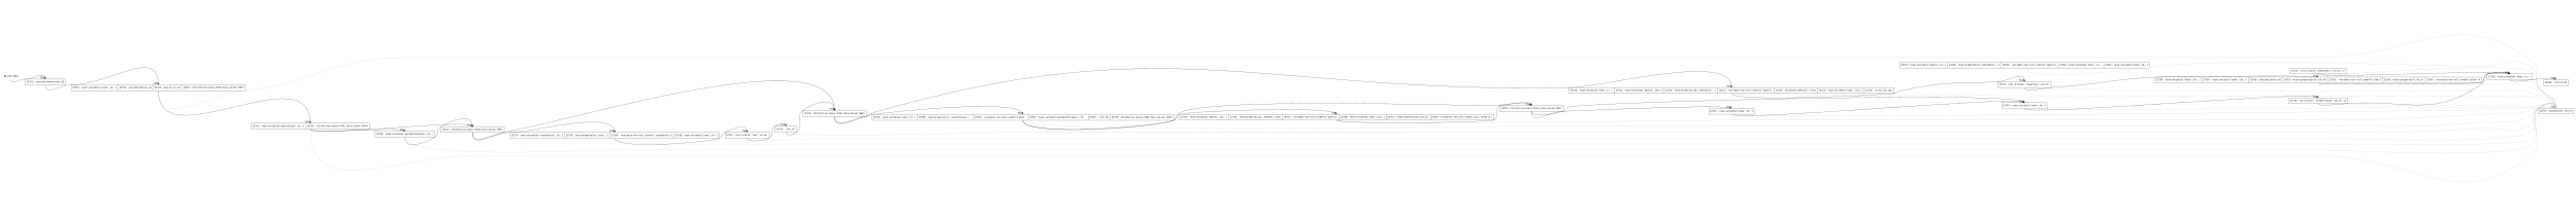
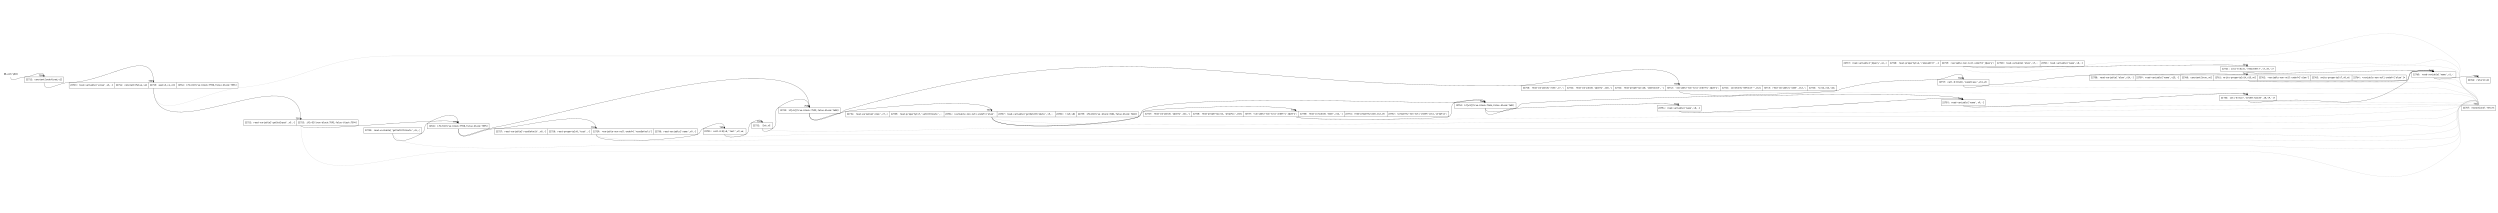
  digraph {
    fontname="JetBrains Mono"
    rankdir=LR
    node [fontname="JetBrains Mono" shape=record]
    edge [fontname="JetBrains Mono" headport=n tailport=s]
    n1 [label=BB_entry865 shape=none]
    n2 [label="{22712: constant[undefined,v1]}"]
    n3 [label="{22713: read-variable['value',v3,-]|22714: constant[false,v4]|22715: ===[v3,v4,v2]|22716: if[v2](true-block:7590,false-block:7591)}"]
    n4 [label="{22722: read-variable['getSetInput',v5,-]|22723: if[v5](true-block:7593,false-block:7594)}"]
    n5 [label="{22767: exceptional-return}"]
    n6 [label="{22717: read-variable['jQuery',v6,-]|22718: read-property[v6,'removeAttr',-]|22719: \<variable-non-null-undef\>['jQuery']|22720: read-variable['elem',v7,-]|22721: read-variable['name',v8,-]}"]
    n7 [label="{22724: call-0:0[v6,'removeAttr',v7,v8,-]*}"]
    n8 [label="{22726: if[v5](true-block:7598,false-block:7595)}"]
    n9 [label="{22725: read-variable['getSetAttribute',v5,-]}"]
    n10 [label="{22765: read-variable['name',v1,-]}"]
    n11 [label="{22733: if[v5](true-block:7599,false-block:7600)}"]
    n12 [label="{22727: read-variable['ruseDefault',v8,-]|22728: read-property[v8,'test',-]|22729: \<variable-non-null-undef\>['ruseDefault']|22730: read-variable['name',v9,-]}"]
    n13 [label="{22766: return[v1]}"]
    n14 [label="{22734: read-variable['elem',v7,-]|22735: read-property[v7,'setAttribute',-]|22736: \<variable-non-null-undef\>['elem']|22737: read-variable['getSetAttribute',v9,-]|22738: ![v9,v8]|22739: if[v8](true-block:7601,false-block:7602)}"]
    n15 [label="{22740: read-variable['elem',v7,-]|22741: read-variable['jQuery',v10,-]|22742: read-property[v10,'camelCase',-]|22743: \<variable-non-null-undef\>['jQuery']|22744: constant[\"default-\",v12]|22745: read-variable['name',v13,-]|22746: +[v12,v13,v11]}"]
    n16 [label="{22731: call-0:0[v8,'test',v9,v6]}"]
    n17 [label="{22753: if[v8](true-block:7604,false-block:7603)}"]
    n18 [label="{22747: read-variable['jQuery',v11,-]|22748: read-property[v11,'propFix',v10]|22749: \<variable-non-null-undef\>['jQuery']|22750: read-variable['name',v12,-]|22751: read-property[v10,v12,v8]|22752: \<property-non-null-undef\>[v11,'propFix']}"]
    n19 [label="{22757: call-0:0[v10,'camelCase',v11,v8]}"]
    n20 [label="{22732: ![v6,v5]}"]
    n21 [label="{22755: read-variable['name',v9,-]}"]
    n22 [label="{22754: read-variable['name',v8,-]}"]
    n23 [label="{22758: read-variable['elem',v14,-]|22759: read-variable['name',v15,-]|22760: constant[true,v6]|22761: write-property[v14,v15,v6]|22762: \<variable-non-null-undef\>['elem']|22763: write-property[v7,v8,v6]|22764: \<variable-non-null-undef\>['elem']*}"]
    n24 [label="{22756: call-0:0[v7,'setAttribute',v8,v9,-]*}"]
    n1 -> n2 [headlabel="    7588"]
    n2 -> n3 [headlabel="      7589"]
    n3 -> n4 [headlabel="      7591"]
    n3 -> n5 [color=gray headlabel="      7610"]
    n4 -> n5 [color=gray]
    n4 -> n8 [headlabel="      7594"]
-   n4 -> n9 [headlabel="      7593"]
    n6 -> n5 [color=gray]
+   n6 -> n7 [headlabel="      7592"]
    n7 -> n5 [color=gray]
    n7 -> n10 [headlabel="      7608"]
    n8 -> n11 [headlabel="      7598"]
    n8 -> n12 [headlabel="      7595"]
    n9 -> n5 [color=gray]
    n9 -> n8
    n10 -> n5 [color=gray]
    n10 -> n13 [headlabel="      7609"]
    n11 -> n14 [headlabel="      7599"]
    n11 -> n15 [headlabel="      7600"]
    n12 -> n5 [color=gray]
    n12 -> n16 [headlabel="      7596"]
    n14 -> n5 [color=gray]
    n14 -> n17 [headlabel="      7602"]
    n14 -> n18 [headlabel="      7601"]
    n15 -> n5 [color=gray]
    n15 -> n19 [headlabel="      7606"]
    n16 -> n5 [color=gray]
    n16 -> n20 [headlabel="      7597"]
    n17 -> n21 [headlabel="      7604"]
    n17 -> n22 [headlabel="      7603"]
    n18 -> n5 [color=gray]
    n18 -> n17
    n19 -> n5 [color=gray]
    n19 -> n23 [headlabel="      7607"]
    n20 -> n5 [color=gray]
    n20 -> n11
    n21 -> n5 [color=gray]
    n21 -> n24 [headlabel="      7605"]
    n22 -> n5 [color=gray]
    n22 -> n21
    n23 -> n5 [color=gray]
    n23 -> n10
    n24 -> n5 [color=gray]
    n24 -> n10
  }
